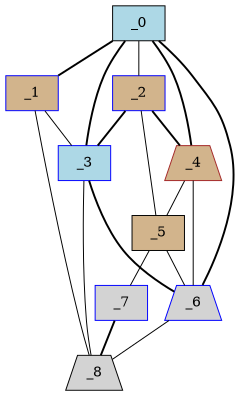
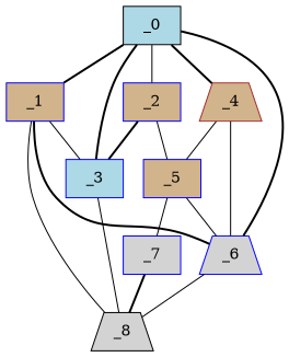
  graph {
    node [color=blue fillcolor=tan shape=box style=filled x=70 y=48]
    edge [style=solid valence=2]
    _0 [color=black fillcolor=lightblue x=4]
    _1 [x=20 y=108]
    _2 [x=29 y=20]
    _3 [fillcolor=lightblue x=35 y=77]
    _4 [color=brown shape=trapezium x=66]
    _8 [color=black fillcolor=lightgrey shape=trapezium x=126 y=106]
-   _5 [color=black y=47]
+   _5 [y=47]
    _6 [fillcolor=lightgrey shape=trapezium y=59]
    _7 [fillcolor=lightgrey x=125 y=94]
    _0 -- _1 [style=bold valence=1]
    _0 -- _2 [valence=1]
    _0 -- _3 [style=bold]
    _0 -- _4 [style=bold]
    _1 -- _3
    _1 -- _8 [valence=1]
    _2 -- _3 [style=bold]
-   _2 -- _4 [style=bold valence=1]
    _2 -- _5 [valence=1]
    _3 -- _8
-   _3 -- _6 [style=bold]
+   _1 -- _6 [style=bold]
    _4 -- _5
    _4 -- _6 [valence=1]
    _5 -- _6
    _5 -- _7 [valence=1]
    _6 -- _0 [style=bold]
    _6 -- _8
    _7 -- _8 [style=bold valence=1]
  }
